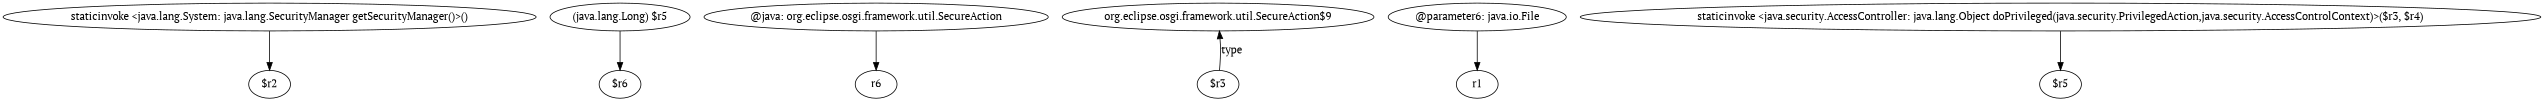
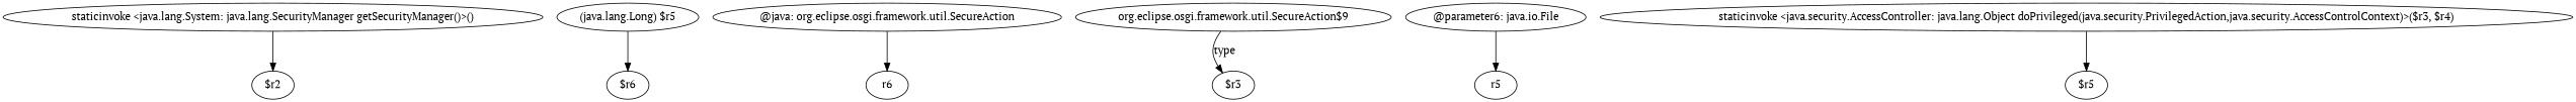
  digraph {
    fontname="PT Serif"
    node [fontname="PT Serif"]
    edge [fontname="PT Serif"]
    n1 [label="staticinvoke <java.lang.System: java.lang.SecurityManager getSecurityManager()>()"]
    n2 [label="$r2"]
    n3 [label="(java.lang.Long) $r5"]
    n4 [label="$r6"]
    n5 [label="@java: org.eclipse.osgi.framework.util.SecureAction"]
    n6 [label=r6]
    n7 [label="org.eclipse.osgi.framework.util.SecureAction$9"]
    n8 [label="$r3"]
    n9 [label="@parameter6: java.io.File"]
-   n10 [label=r1]
+   n10 [label=r5]
    n11 [label="staticinvoke <java.security.AccessController: java.lang.Object doPrivileged(java.security.PrivilegedAction,java.security.AccessControlContext)>($r3, $r4)"]
    n12 [label="$r5"]
    n1 -> n2
    n3 -> n4
    n5 -> n6
-   n8 -> n7 [label=type]
+   n7 -> n8 [label=type]
    n9 -> n10
    n11 -> n12
  }
